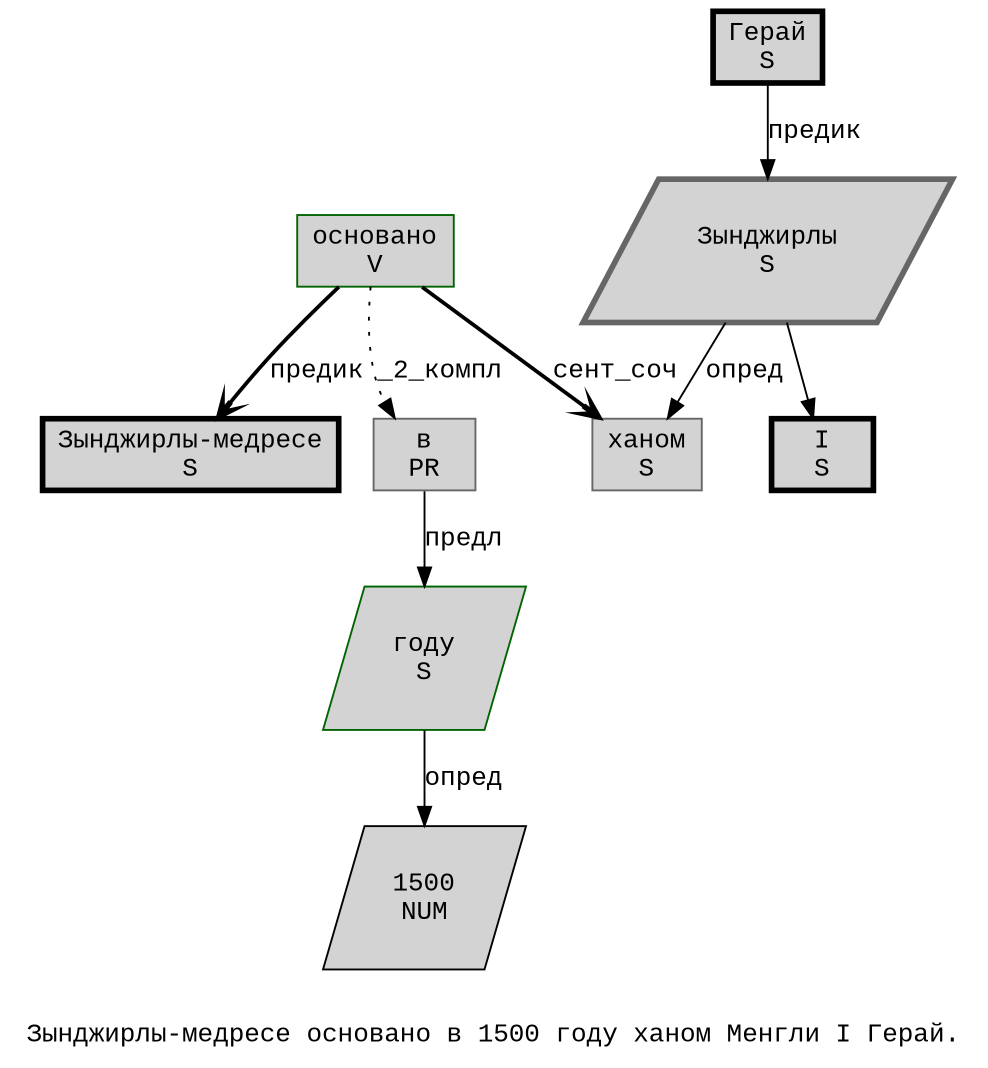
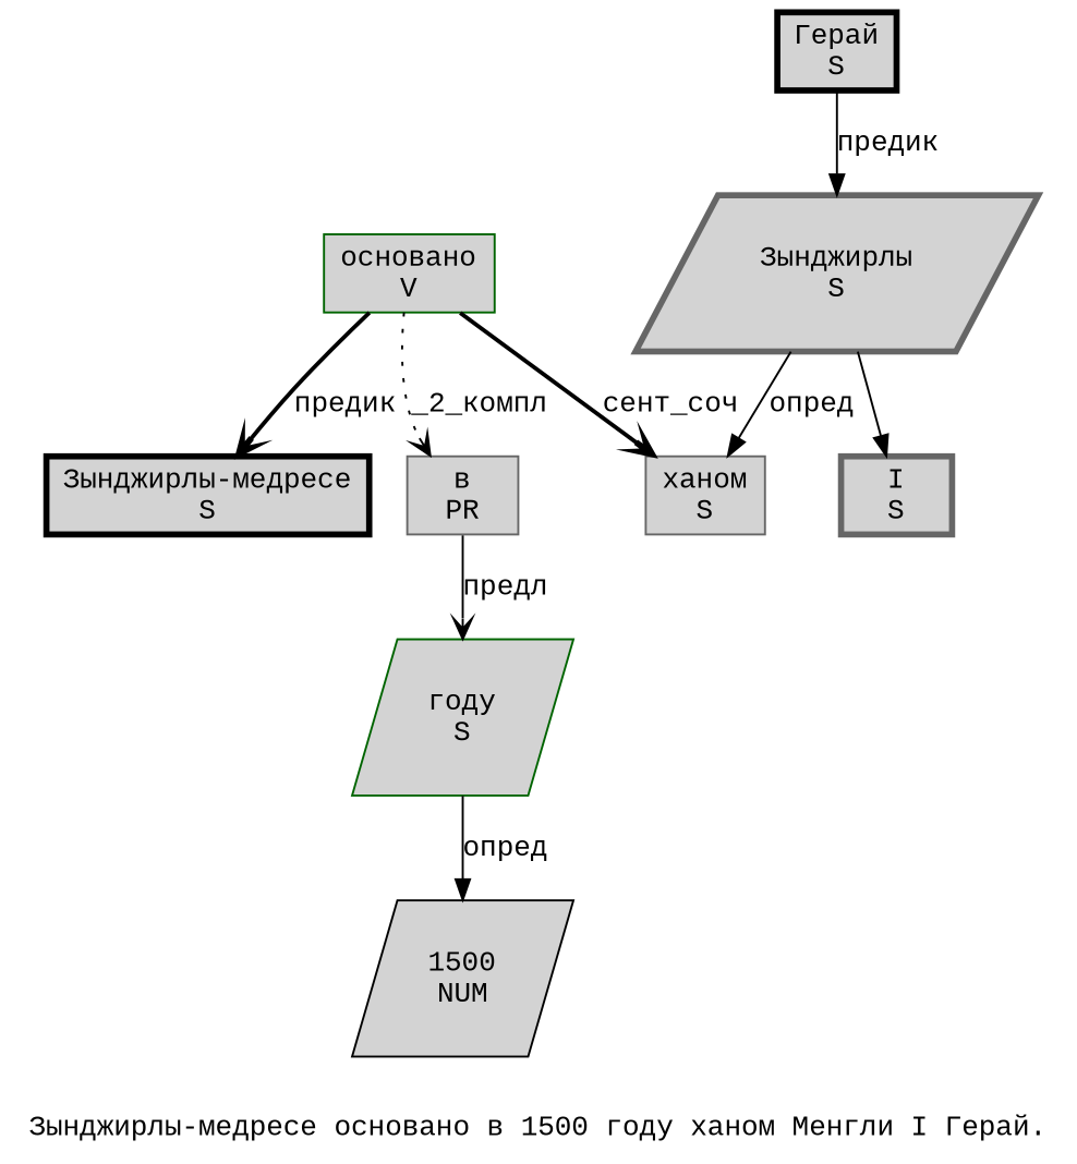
  digraph {
    fontname="Liberation Mono"
    label="Зынджирлы-медресе основано в 1500 году ханом Менгли I Герай."
    node [color=black fillcolor=lightgray fontname="Liberation Mono" penwidth=1 shape=box style=filled]
    edge [arrowhead=normal fontname="Liberation Mono" style=solid]
    n1 [label="Зынджирлы-медресе\nS" penwidth=3]
    n2 [color=darkgreen label="основано\nV"]
    n3 [color=gray40 label="в\nPR"]
    n4 [color=gray40 label="ханом\nS"]
    n5 [color=darkgreen label="году\nS" shape=parallelogram]
    n6 [label="Герай\nS" penwidth=3]
    n7 [color=gray40 label="Зынджирлы\nS" penwidth=3 shape=parallelogram]
    n8 [label="1500\nNUM" shape=parallelogram]
-   n9 [label="I\nS" penwidth=3]
+   n9 [color=gray40 label="I\nS" penwidth=3]
    n2 -> n1 [arrowhead=vee label="предик" style=bold]
-   n2 -> n3 [label="_2_компл" style=dotted]
+   n2 -> n3 [arrowhead=vee label="_2_компл" style=dotted]
    n2 -> n4 [arrowhead=vee label="сент_соч" style=bold]
-   n3 -> n5 [label="предл"]
+   n3 -> n5 [arrowhead=vee label="предл"]
    n5 -> n8 [label="опред"]
    n6 -> n7 [label="предик"]
    n7 -> n4 [label="опред"]
    n7 -> n9
  }
